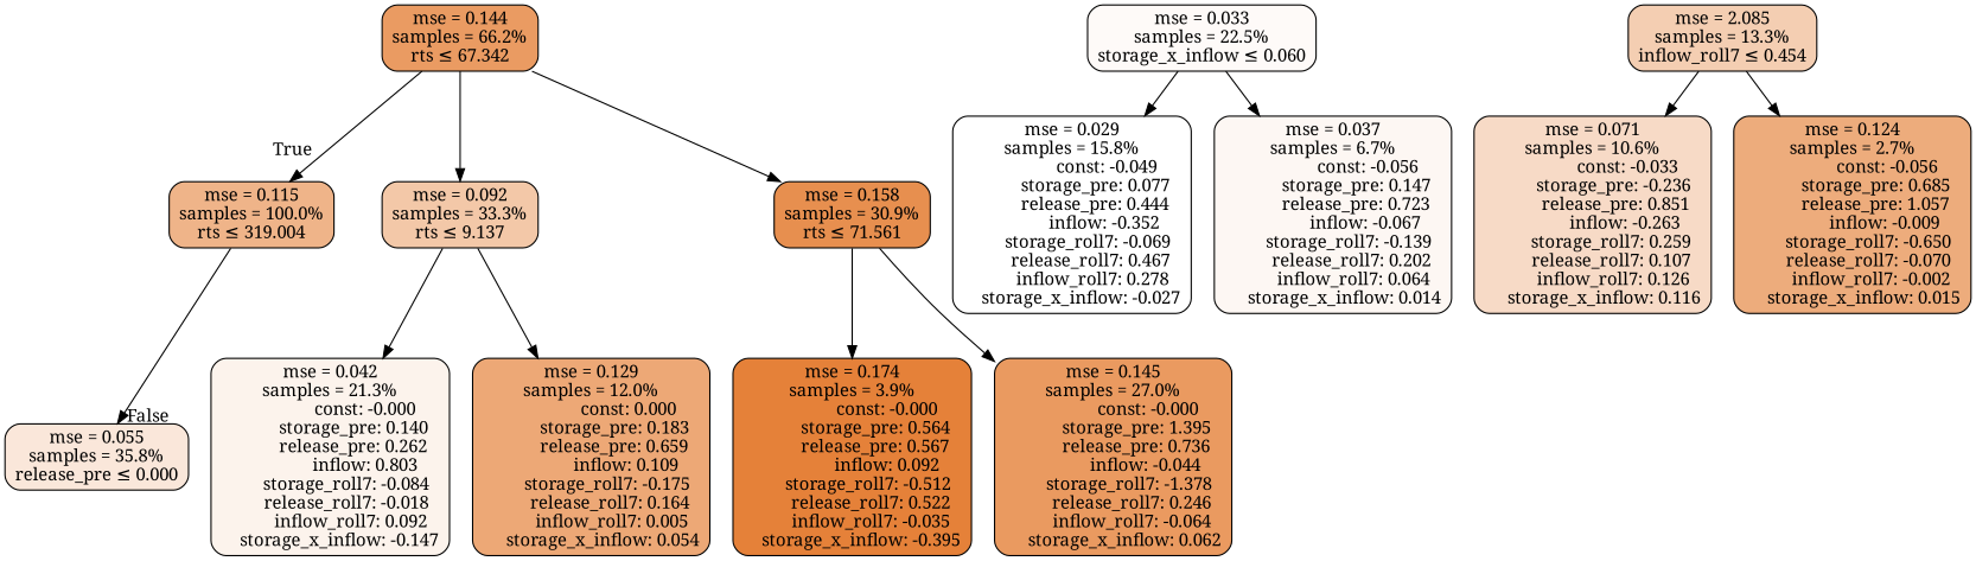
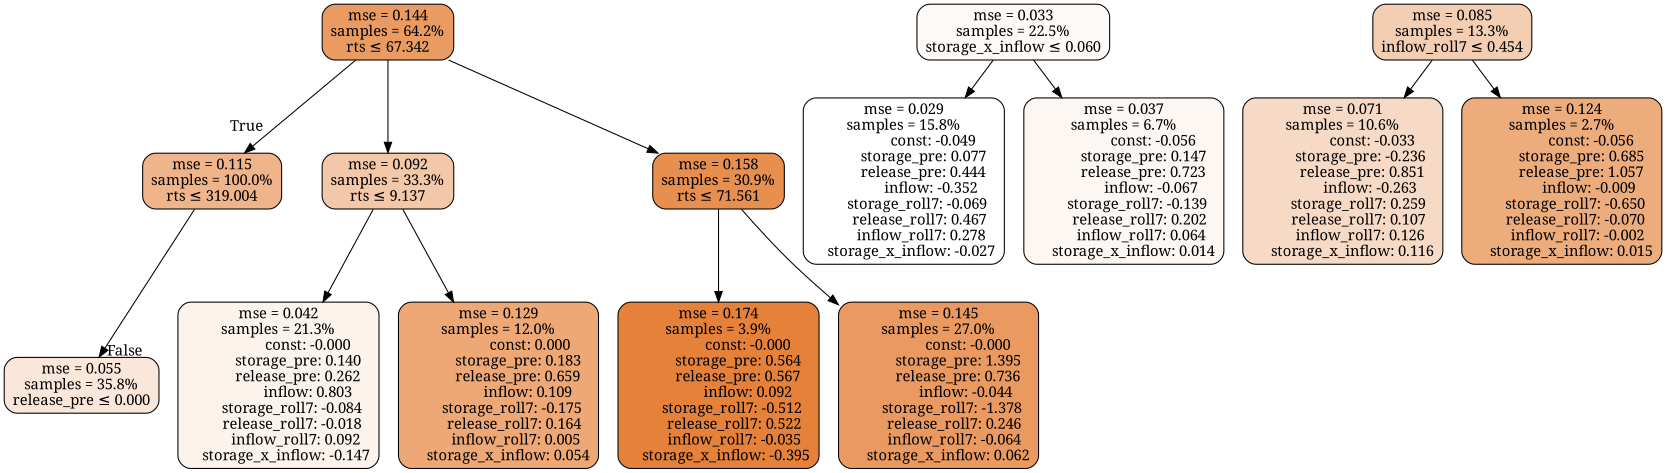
  digraph {
    fontname="Noto Serif"
    node [color=black fontname="Noto Serif" shape=rectangle style="filled, rounded"]
    edge [fontname="Noto Serif"]
    n1 [fillcolor="#efb489" label="mse = 0.115\nsamples = 100.0%\nrts &le; 319.004"]
    n2 [fillcolor="#fae7da" label="mse = 0.055\nsamples = 35.8%\nrelease_pre &le; 0.000"]
-   n3 [fillcolor="#ea9b62" label="mse = 0.144\nsamples = 66.2%\nrts &le; 67.342"]
+   n3 [fillcolor="#ea9b62" label="mse = 0.144\nsamples = 64.2%\nrts &le; 67.342"]
    n4 [fillcolor="#f3c8a8" label="mse = 0.092\nsamples = 33.3%\nrts &le; 9.137"]
    n5 [fillcolor="#e78f4f" label="mse = 0.158\nsamples = 30.9%\nrts &le; 71.561"]
    n6 [fillcolor="#fcf3ec" label="mse = 0.042\nsamples = 21.3%\n               const: -0.000\n          storage_pre: 0.140\n          release_pre: 0.262\n               inflow: 0.803\n       storage_roll7: -0.084\n       release_roll7: -0.018\n         inflow_roll7: 0.092\n    storage_x_inflow: -0.147"]
    n7 [fillcolor="#eda876" label="mse = 0.129\nsamples = 12.0%\n                const: 0.000\n          storage_pre: 0.183\n          release_pre: 0.659\n               inflow: 0.109\n       storage_roll7: -0.175\n        release_roll7: 0.164\n         inflow_roll7: 0.005\n     storage_x_inflow: 0.054"]
    n8 [fillcolor="#e58139" label="mse = 0.174\nsamples = 3.9%\n               const: -0.000\n          storage_pre: 0.564\n          release_pre: 0.567\n               inflow: 0.092\n       storage_roll7: -0.512\n        release_roll7: 0.522\n        inflow_roll7: -0.035\n    storage_x_inflow: -0.395"]
    n9 [fillcolor="#ea9a60" label="mse = 0.145\nsamples = 27.0%\n               const: -0.000\n          storage_pre: 1.395\n          release_pre: 0.736\n              inflow: -0.044\n       storage_roll7: -1.378\n        release_roll7: 0.246\n        inflow_roll7: -0.064\n     storage_x_inflow: 0.062"]
    n10 [fillcolor="#fefaf8" label="mse = 0.033\nsamples = 22.5%\nstorage_x_inflow &le; 0.060"]
    n11 [fillcolor="#ffffff" label="mse = 0.029\nsamples = 15.8%\n               const: -0.049\n          storage_pre: 0.077\n          release_pre: 0.444\n              inflow: -0.352\n       storage_roll7: -0.069\n        release_roll7: 0.467\n         inflow_roll7: 0.278\n    storage_x_inflow: -0.027"]
    n12 [fillcolor="#fdf7f3" label="mse = 0.037\nsamples = 6.7%\n               const: -0.056\n          storage_pre: 0.147\n          release_pre: 0.723\n              inflow: -0.067\n       storage_roll7: -0.139\n        release_roll7: 0.202\n         inflow_roll7: 0.064\n     storage_x_inflow: 0.014"]
-   n13 [fillcolor="#f4ceb2" label="mse = 2.085\nsamples = 13.3%\ninflow_roll7 &le; 0.454"]
+   n13 [fillcolor="#f4ceb2" label="mse = 0.085\nsamples = 13.3%\ninflow_roll7 &le; 0.454"]
    n14 [fillcolor="#f7dac6" label="mse = 0.071\nsamples = 10.6%\n               const: -0.033\n         storage_pre: -0.236\n          release_pre: 0.851\n              inflow: -0.263\n        storage_roll7: 0.259\n        release_roll7: 0.107\n         inflow_roll7: 0.126\n     storage_x_inflow: 0.116"]
    n15 [fillcolor="#edac7c" label="mse = 0.124\nsamples = 2.7%\n               const: -0.056\n          storage_pre: 0.685\n          release_pre: 1.057\n              inflow: -0.009\n       storage_roll7: -0.650\n       release_roll7: -0.070\n        inflow_roll7: -0.002\n     storage_x_inflow: 0.015"]
    n1 -> n2 [headlabel=False labelangle=-45 labeldistance=2.5]
    n3 -> n1 [headlabel=True labelangle=45 labeldistance=2.5]
    n3 -> n4
    n3 -> n5
    n4 -> n6
    n4 -> n7
    n5 -> n8
    n5 -> n9
    n10 -> n11
    n10 -> n12
    n13 -> n14
    n13 -> n15
  }
